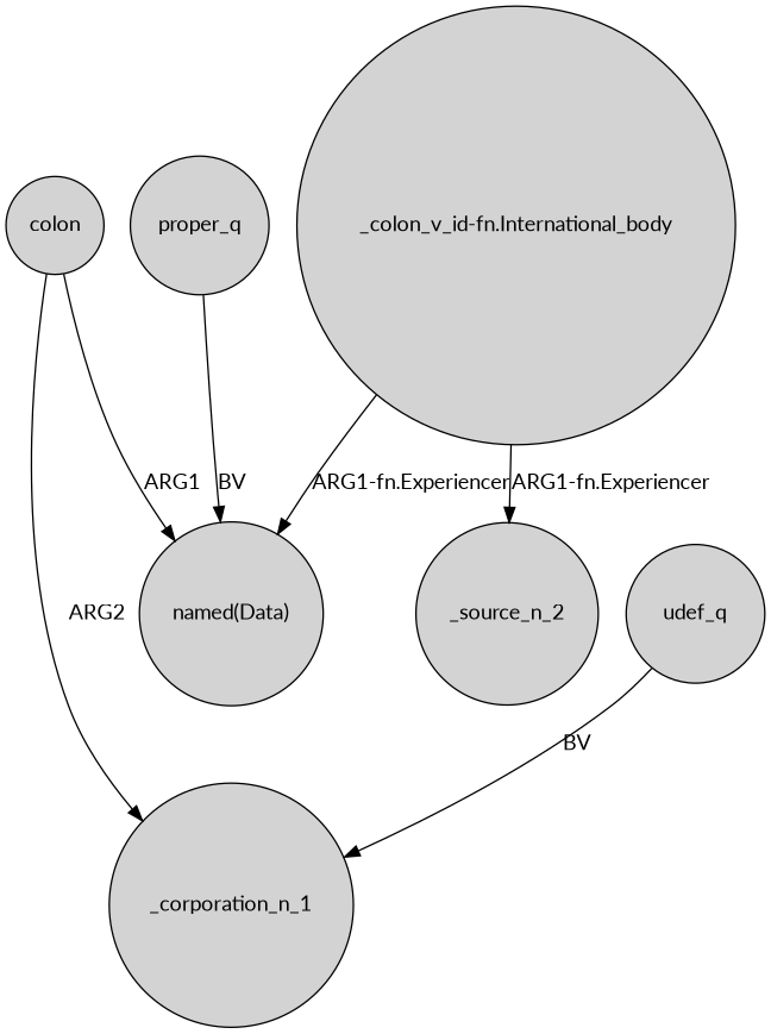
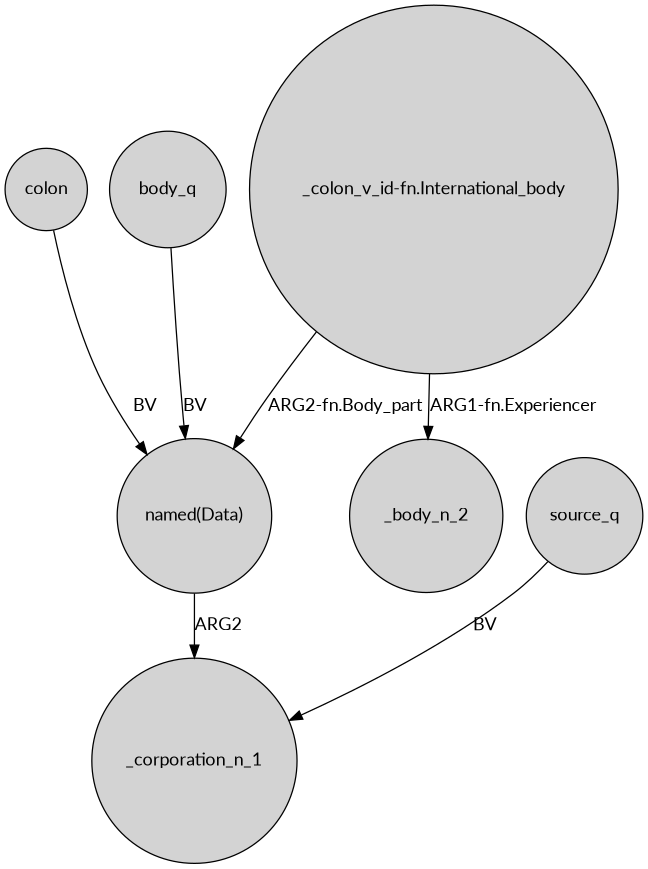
  digraph {
    fontname=Lato
    node [fontname=Lato shape=circle style=filled]
    edge [fontname=Lato]
    n1 [label=colon]
    _corporation_n_1
    "named(Data)"
-   udef_q
-   proper_q
+   udef_q [label=source_q]
+   proper_q [label=body_q]
    n6 [label="_colon_v_id-fn.International_body"]
-   _source_n_2
-   n1 -> _corporation_n_1 [label=ARG2]
-   n1 -> "named(Data)" [label=ARG1]
+   _source_n_2 [label=_body_n_2]
+   "named(Data)" -> _corporation_n_1 [label=ARG2]
+   n1 -> "named(Data)" [label=BV]
    udef_q -> _corporation_n_1 [label=BV]
    proper_q -> "named(Data)" [label=BV]
-   n6 -> "named(Data)" [label="ARG1-fn.Experiencer"]
+   n6 -> "named(Data)" [label="ARG2-fn.Body_part"]
    n6 -> _source_n_2 [label="ARG1-fn.Experiencer"]
  }
